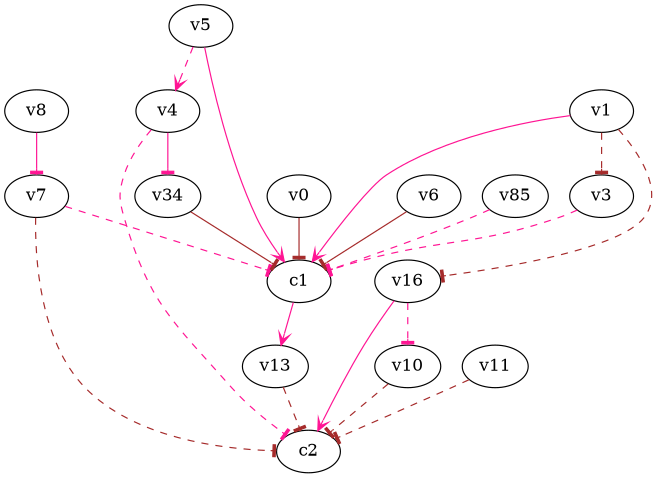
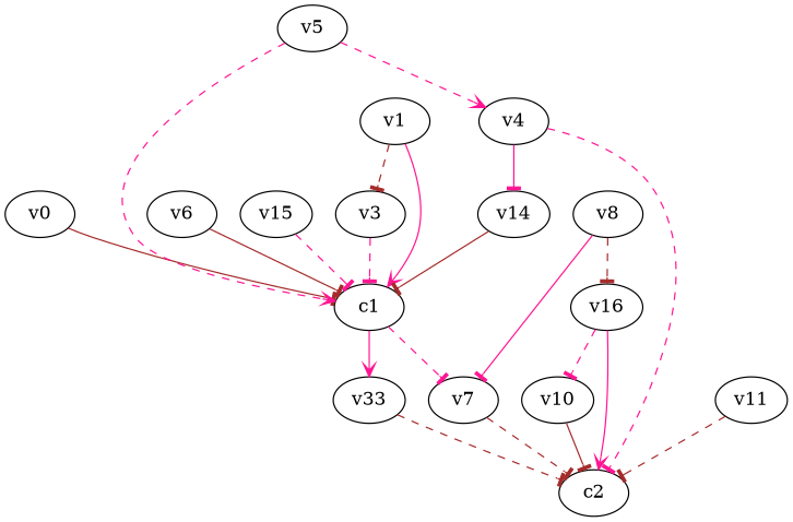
  strict digraph {
    edge [arrowhead=tee color=deeppink style=dashed weight=1]
    c1
    v7
-   v13
+   v13 [label=v33]
    c2
    v1
    v3
    v10
    n8 [label=v0]
    v4
-   v14 [label=v34]
+   v14
    v5
    v6
    v8
    v16
    v11
-   v15 [label=v85]
-   v7 -> c1
+   v15
+   c1 -> v7
    c1 -> v13 [arrowhead=vee style=solid]
    v7 -> c2 [color=brown]
    v13 -> c2 [color=brown]
    v1 -> c1 [arrowhead=vee style=solid]
    v1 -> v3 [color=brown]
    v3 -> c1
-   v10 -> c2 [color=brown]
+   v10 -> c2 [color=brown style=solid]
    n8 -> c1 [color=brown style=solid]
    v4 -> c2
    v4 -> v14 [style=solid]
    v14 -> c1 [color=brown style=solid]
-   v5 -> c1 [arrowhead=vee style=solid]
+   v5 -> c1 [arrowhead=vee]
    v5 -> v4 [arrowhead=vee]
    v6 -> c1 [color=brown style=solid]
    v8 -> v7 [style=solid]
-   v1 -> v16 [color=brown]
+   v8 -> v16 [color=brown]
    v16 -> c2 [arrowhead=vee style=solid]
    v16 -> v10
    v11 -> c2 [color=brown]
    v15 -> c1
  }
